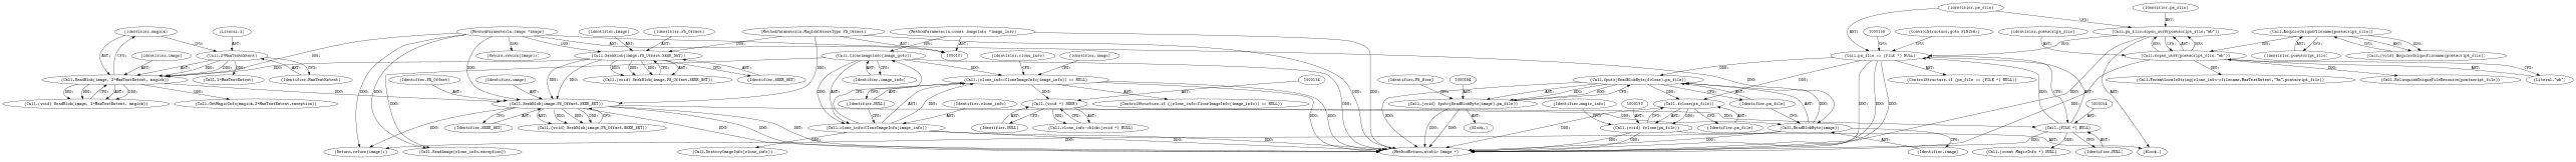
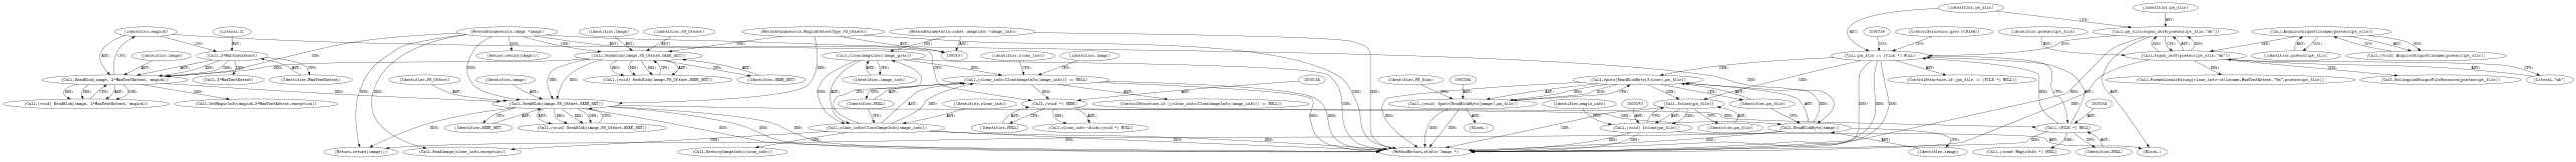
  digraph {
    fontname="Courier Prime"
    node [fontname="Courier Prime"]
    edge [fontname="Courier Prime"]
    n1 [label="(Call,fputc(ReadBlobByte(fclose),ps_file))"]
    n2 [label="(Call,(void) fputc(ReadBlobByte(image),ps_file))"]
    n3 [label="(Call,fclose(ps_file))"]
    n4 [label="(Identifier,ps_file)"]
    n5 [label="(MethodReturn,static Image *)"]
    n6 [label="(Block,)"]
    n7 [label="(Call,(void) fclose(ps_file))"]
    n8 [label="(Identifier,ps_file)"]
    n9 [label="(Call,ReadBlobByte(image))"]
    n10 [label="(Return,return(image);)"]
    n11 [label="(Identifier,image)"]
    n12 [label="(Call,SeekBlob(image,PS_Offset,SEEK_SET))"]
    n13 [label="(Call,(void) SeekBlob(image,PS_Offset,SEEK_SET))"]
    n14 [label="(Identifier,SEEK_SET)"]
    n15 [label="(Call,ReadBlob(image, 2*MaxTextExtent, magick))"]
    n16 [label="(Call,(void) ReadBlob(image, 2*MaxTextExtent, magick))"]
    n17 [label="(Call,GetMagicInfo(magick,2*MaxTextExtent,exception))"]
    n18 [label="(Identifier,magick)"]
    n19 [label="(Call,2*MaxTextExtent)"]
    n20 [label="(Call,SeekBlob(image,PS_Offset,SEEK_SET))"]
    n21 [label="(Call,(void) SeekBlob(image,PS_Offset,SEEK_SET))"]
    n22 [label="(Identifier,SEEK_SET)"]
    n23 [label="(MethodParameterIn,Image *image)"]
    n24 [label="(Return,return(image);)"]
    1000107
    n26 [label="(Call,ReadImage(clone_info,exception))"]
    n27 [label="(MethodParameterIn,MagickOffsetType PS_Offset)"]
    n28 [label="(Call,2*MaxTextExtent)"]
    n29 [label="(Identifier,MaxTextExtent)"]
    n30 [label="(Call,ps_file == (FILE *) NULL)"]
    n31 [label="(Call,(FILE *) NULL)"]
    n32 [label="(ControlStructure,if (ps_file == (FILE *) NULL))"]
    n33 [label="(Identifier,NULL)"]
    n34 [label="(Call,(const MagicInfo *) NULL)"]
    n35 [label="(Call,ps_file=fopen_utf8(postscript_file,\"wb\"))"]
    n36 [label="(Call,fopen_utf8(postscript_file,\"wb\"))"]
    n37 [label="(Block,)"]
    n38 [label="(Call,RelinquishUniqueFileResource(postscript_file))"]
    n39 [label="(Literal,\"wb\")"]
    n40 [label="(Call,FormatLocaleString(clone_info->filename,MaxTextExtent,\"%s\",postscript_file))"]
    n41 [label="(Call,AcquireUniqueFilename(postscript_file))"]
    n42 [label="(Call,(void) AcquireUniqueFilename(postscript_file))"]
    n43 [label="(Identifier,postscript_file)"]
    n44 [label="(Call,(void *) SEEK)"]
    n45 [label="(Identifier,NULL)"]
    n46 [label="(Call,clone_info->blob=(void *) NULL)"]
    n47 [label="(Call,(clone_info=CloneImageInfo(image_info)) == NULL)"]
    n48 [label="(Identifier,NULL)"]
    n49 [label="(ControlStructure,if ((clone_info=CloneImageInfo(image_info)) == NULL))"]
    n50 [label="(Call,clone_info=CloneImageInfo(image_info))"]
    n51 [label="(Call,CloneImageInfo(image_goto))"]
    n52 [label="(Call,DestroyImageInfo(clone_info))"]
    n53 [label="(Identifier,image_info)"]
    n54 [label="(MethodParameterIn,const ImageInfo *image_info)"]
    n55 [label="(Identifier,image)"]
    n56 [label="(Identifier,PS_Offset)"]
    n57 [label="(Identifier,image)"]
    n58 [label="(Identifier,magic_info)"]
    n59 [label="(Identifier,PS_Size)"]
    n60 [label="(Identifier,PS_Offset)"]
    n61 [label="(ControlStructure,goto FINISH;)"]
    n62 [label="(Identifier,postscript_file)"]
    n63 [label="(Identifier,image)"]
    n64 [label="(Identifier,ps_file)"]
    n65 [label="(Identifier,clone_info)"]
    n66 [label="(Literal,2)"]
    n67 [label="(Identifier,image)"]
    n68 [label="(Identifier,ps_file)"]
    n69 [label="(Identifier,clone_info)"]
    1000158
    1000154
    1000134
    1000184
    1000190
    n1 -> n2 [label="AST: "]
    n1 -> n2 [label="DDG: "]
    n1 -> n2 [label="DDG: "]
    n1 -> n3 [label="DDG: "]
    n1 -> n4 [label="CFG: "]
    n1 -> n5 [label="DDG: "]
    n2 -> n1 [label="CFG: "]
    n2 -> n5 [label="DDG: "]
    n2 -> n5 [label="DDG: "]
    n2 -> n6 [label="AST: "]
    n3 -> n5 [label="DDG: "]
    n3 -> n7 [label="AST: "]
    n3 -> n7 [label="DDG: "]
    n3 -> n8 [label="CFG: "]
    n4 -> n1 [label="AST: "]
    n4 -> n9 [label="CFG: "]
    n7 -> n3 [label="CFG: "]
    n7 -> n5 [label="DDG: "]
    n7 -> n5 [label="DDG: "]
    n7 -> n37 [label="AST: "]
    n8 -> n3 [label="AST: "]
    n9 -> n1 [label="AST: "]
    n9 -> n1 [label="DDG: "]
    n9 -> n5 [label="DDG: "]
    n9 -> n10 [label="DDG: "]
    n9 -> n11 [label="CFG: "]
    n11 -> n9 [label="AST: "]
    n12 -> n5 [label="DDG: "]
    n12 -> n5 [label="DDG: "]
    n12 -> n5 [label="DDG: "]
    n12 -> n9 [label="DDG: "]
    n12 -> n10 [label="DDG: "]
    n12 -> n13 [label="AST: "]
    n12 -> n13 [label="DDG: "]
    n12 -> n13 [label="DDG: "]
    n12 -> n13 [label="DDG: "]
    n12 -> n14 [label="CFG: "]
    n13 -> n12 [label="CFG: "]
    n14 -> n12 [label="AST: "]
    n15 -> n12 [label="DDG: "]
    n15 -> n16 [label="AST: "]
    n15 -> n16 [label="DDG: "]
    n15 -> n16 [label="DDG: "]
    n15 -> n16 [label="DDG: "]
    n15 -> n17 [label="DDG: "]
    n15 -> n18 [label="CFG: "]
    n16 -> n15 [label="CFG: "]
    n18 -> n15 [label="AST: "]
    n18 -> n19 [label="CFG: "]
    n19 -> n15 [label="AST: "]
    n19 -> n15 [label="DDG: "]
    n19 -> n15 [label="DDG: "]
    n19 -> n28 [label="DDG: "]
    n19 -> n29 [label="CFG: "]
    n20 -> n12 [label="DDG: "]
    n20 -> n12 [label="DDG: "]
    n20 -> n15 [label="DDG: "]
    n20 -> n21 [label="AST: "]
    n20 -> n21 [label="DDG: "]
    n20 -> n21 [label="DDG: "]
    n20 -> n21 [label="DDG: "]
    n20 -> n22 [label="CFG: "]
    n21 -> n20 [label="CFG: "]
    n22 -> n20 [label="AST: "]
    n23 -> n9 [label="DDG: "]
    n23 -> n10 [label="DDG: "]
    n23 -> n12 [label="DDG: "]
    n23 -> n15 [label="DDG: "]
    n23 -> n20 [label="DDG: "]
    n23 -> n24 [label="DDG: "]
    n23 -> 1000107 [label="AST: "]
    n23 -> n26 [label="DDG: "]
    n27 -> n5 [label="DDG: "]
    n27 -> n12 [label="DDG: "]
    n27 -> n20 [label="DDG: "]
    n27 -> 1000107 [label="AST: "]
    n29 -> n19 [label="AST: "]
    n30 -> n1 [label="DDG: "]
    n30 -> n3 [label="DDG: "]
    n30 -> n5 [label="DDG: "]
    n30 -> n5 [label="DDG: "]
    n30 -> n5 [label="DDG: "]
    n30 -> n31 [label="CFG: "]
    n30 -> n32 [label="AST: "]
    n31 -> n5 [label="DDG: "]
    n31 -> n30 [label="AST: "]
    n31 -> n30 [label="DDG: "]
    n31 -> n33 [label="CFG: "]
    n31 -> n34 [label="DDG: "]
    n33 -> n31 [label="AST: "]
    n35 -> n5 [label="DDG: "]
    n35 -> n30 [label="DDG: "]
    n35 -> n36 [label="CFG: "]
    n35 -> n37 [label="AST: "]
    n36 -> n5 [label="DDG: "]
    n36 -> n35 [label="AST: "]
    n36 -> n35 [label="DDG: "]
    n36 -> n35 [label="DDG: "]
    n36 -> n38 [label="DDG: "]
    n36 -> n39 [label="CFG: "]
    n36 -> n40 [label="DDG: "]
    n39 -> n36 [label="AST: "]
    n41 -> n36 [label="DDG: "]
    n41 -> n42 [label="AST: "]
    n41 -> n42 [label="DDG: "]
    n41 -> n43 [label="CFG: "]
    n42 -> n41 [label="CFG: "]
    n43 -> n41 [label="AST: "]
    n44 -> n31 [label="DDG: "]
    n44 -> n45 [label="CFG: "]
    n44 -> n46 [label="AST: "]
    n44 -> n46 [label="DDG: "]
    n45 -> n44 [label="AST: "]
-   n46 -> n44 [label="CFG: "]
+   n18 -> n44 [label="CFG: "]
    n47 -> n5 [label="DDG: "]
    n47 -> n5 [label="DDG: "]
    n47 -> n44 [label="DDG: "]
    n47 -> n48 [label="CFG: "]
    n47 -> n49 [label="AST: "]
    n48 -> n47 [label="AST: "]
    n48 -> n50 [label="CFG: "]
    n50 -> n5 [label="DDG: "]
    n50 -> n5 [label="DDG: "]
-   n51 -> n26 [label="DDG: "]
+   n50 -> n26 [label="DDG: "]
    n50 -> n47 [label="AST: "]
    n50 -> n47 [label="DDG: "]
    n50 -> n51 [label="CFG: "]
    n50 -> n52 [label="DDG: "]
    n51 -> n5 [label="DDG: "]
    n51 -> n47 [label="DDG: "]
    n51 -> n50 [label="AST: "]
    n51 -> n50 [label="DDG: "]
    n51 -> n53 [label="CFG: "]
    n53 -> n51 [label="AST: "]
    n54 -> n5 [label="DDG: "]
    n54 -> 1000107 [label="AST: "]
    n54 -> n51 [label="DDG: "]
    n55 -> n15 [label="AST: "]
    n56 -> n12 [label="AST: "]
    n57 -> n47 [label="CFG: "]
    n58 -> n7 [label="CFG: "]
    n59 -> n2 [label="CFG: "]
    n60 -> n20 [label="AST: "]
    n61 -> n30 [label="CFG: "]
    n62 -> n36 [label="AST: "]
    n63 -> n20 [label="AST: "]
    n64 -> n35 [label="AST: "]
    n65 -> n47 [label="CFG: "]
    n66 -> n19 [label="AST: "]
    n67 -> n12 [label="AST: "]
    n68 -> n30 [label="AST: "]
    n68 -> n35 [label="CFG: "]
    n69 -> n50 [label="AST: "]
    1000158 -> n30 [label="CFG: "]
    1000154 -> n31 [label="AST: "]
    1000134 -> n44 [label="AST: "]
    1000184 -> n2 [label="AST: "]
    1000190 -> n7 [label="AST: "]
  }
